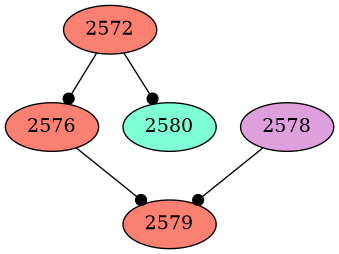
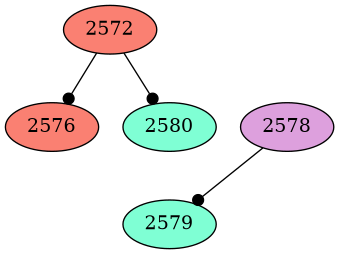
  strict digraph {
    node [fillcolor=salmon style=filled]
    edge [arrowhead=dot]
    2572
    2576
    2580 [fillcolor=aquamarine]
-   2579
+   2579 [fillcolor=aquamarine]
    2578 [fillcolor=plum]
    2572 -> 2576
    2572 -> 2580
-   2576 -> 2579
    2578 -> 2579
  }
